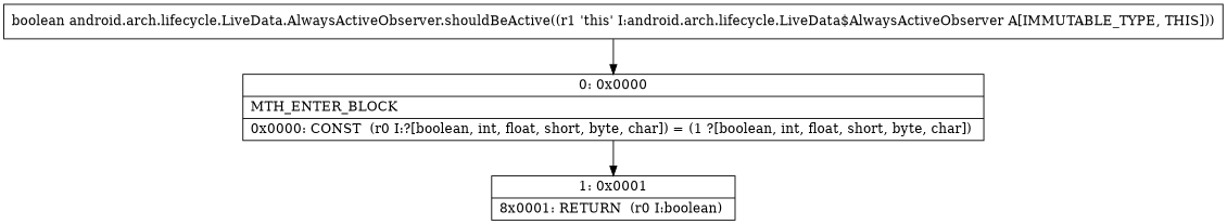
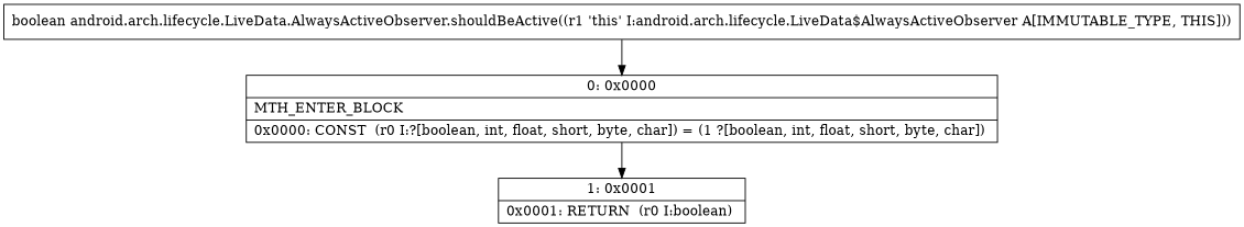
  digraph {
    node [shape=record]
    n1 [label="{0\:\ 0x0000|MTH_ENTER_BLOCK\l|0x0000: CONST  (r0 I:?[boolean, int, float, short, byte, char]) = (1 ?[boolean, int, float, short, byte, char]) \l}"]
-   n2 [label="{1\:\ 0x0001|8x0001: RETURN  (r0 I:boolean) \l}"]
+   n2 [label="{1\:\ 0x0001|0x0001: RETURN  (r0 I:boolean) \l}"]
    n3 [label="{boolean android.arch.lifecycle.LiveData.AlwaysActiveObserver.shouldBeActive((r1 'this' I:android.arch.lifecycle.LiveData$AlwaysActiveObserver A[IMMUTABLE_TYPE, THIS])) }"]
    n1 -> n2
    n3 -> n1
  }
